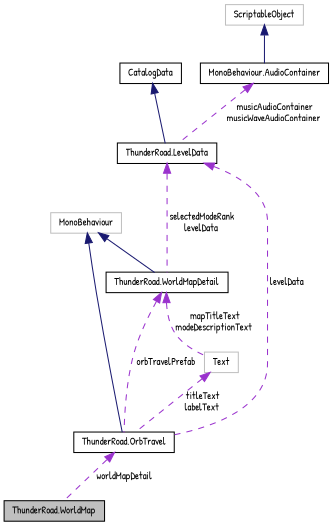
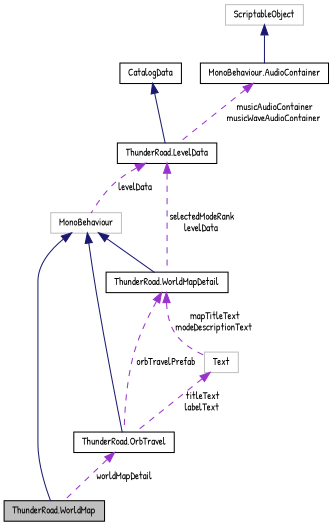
  digraph {
    fontname="Patrick Hand"
    node [color=black fillcolor=white fontname="Patrick Hand" fontsize=10 shape=record style=filled]
    edge [color=darkorchid3 dir=back fontname="Patrick Hand" fontsize=10 labelfontname=Helvetica labelfontsize=10 style=dashed]
    n1 [fillcolor=grey75 fontcolor=black height=0.2 label="ThunderRoad.WorldMap" width=0.4]
    n2 [color=grey75 height=0.2 label=MonoBehaviour width=0.4]
    n3 [height=0.2 label="ThunderRoad.OrbTravel" width=0.4]
    n4 [height=0.2 label="ThunderRoad.WorldMapDetail" width=0.4]
    n5 [color=grey75 height=0.2 label=Text width=0.4]
    n6 [height=0.2 label="ThunderRoad.LevelData" width=0.4]
    n7 [height=0.2 label=CatalogData width=0.4]
    n8 [height=0.2 label="MonoBehaviour.AudioContainer" width=0.4]
    n9 [color=grey75 height=0.2 label=ScriptableObject width=0.4]
+   n2 -> n1 [color=midnightblue style=solid]
    n2 -> n3 [color=midnightblue style=solid]
    n2 -> n4 [color=midnightblue style=solid]
    n3 -> n1 [label=" worldMapDetail"]
    n4 -> n3 [label=" orbTravelPrefab"]
    n4 -> n5 [label=" mapTitleText\nmodeDescriptionText"]
    n5 -> n3 [label=" titleText\nlabelText"]
-   n6 -> n3 [label=" levelData"]
+   n6 -> n2 [label=" levelData"]
    n6 -> n4 [label=" selectedModeRank\nlevelData"]
    n7 -> n6 [color=midnightblue style=solid]
    n8 -> n6 [label=" musicAudioContainer\nmusicWaveAudioContainer"]
    n9 -> n8 [color=midnightblue style=solid]
  }
